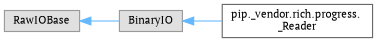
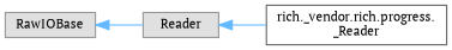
  digraph {
    fontname="PT Serif"
    rankdir=LR
    node [color=grey60 fillcolor="#E0E0E0" fontname="PT Serif" fontsize=10 shape=box style=filled]
    edge [color=steelblue1 dir=back fontname="PT Serif" fontsize=10 labelfontname=Helvetica labelfontsize=10 style=solid]
-   n1 [height=0.2 label=BinaryIO width=0.4]
-   n2 [color=grey40 fillcolor=white height=0.2 label="pip._vendor.rich.progress.\l_Reader" width=0.4]
+   n1 [height=0.2 label=Reader width=0.4]
+   n2 [color=grey40 fillcolor=white height=0.2 label="rich._vendor.rich.progress.\l_Reader" width=0.4]
    n3 [height=0.2 label=RawIOBase width=0.4]
    n1 -> n2
    n3 -> n1
  }
